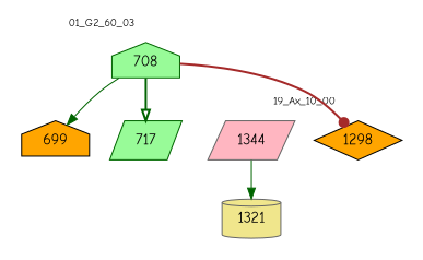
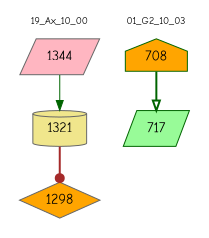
  digraph {
    fontname="Comic Neue"
    node [color=gray40 fillcolor=orange fontname="Comic Neue" shape=parallelogram style=filled]
    edge [arrowhead=normal color=darkgreen fontname="Comic Neue" style=bold]
    n1 [fillcolor=khaki label=1321 shape=cylinder]
-   n2 [color=black label=1298 shape=diamond]
+   n2 [label=1298 shape=diamond]
    n3 [fillcolor=lightpink label=1344]
-   n4 [color=darkgreen fillcolor=palegreen label=708 shape=house]
-   n5 [color=black label=699 shape=house]
+   n4 [color=darkgreen label=708 shape=house]
    n6 [color=darkgreen fillcolor=palegreen label=717]
    subgraph cluster_1 {
      color=white
      fontsize=10
      label="19_Ax_10_00"
      n1
      n2
      n3
    }
    subgraph cluster_2 {
      color=white
      fontsize=10
-     label="01_G2_60_03"
+     label="01_G2_10_03"
      n4
-     n5
      n6
    }
-   n4 -> n2 [arrowhead=dot color=brown]
+   n1 -> n2 [arrowhead=dot color=brown]
    n3 -> n1 [style=solid]
-   n4 -> n5 [style=solid]
    n4 -> n6 [arrowhead=onormal]
  }
